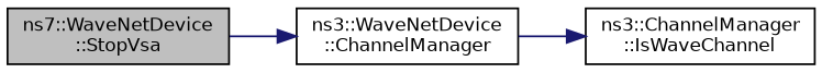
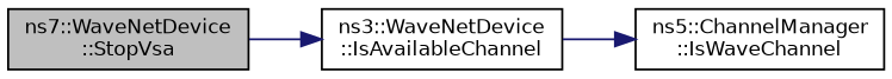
  digraph {
    rankdir=LR
    node [color=black fillcolor=white fontname=Helvetica fontsize=10 shape=record style=filled]
    edge [color=midnightblue fontname=Helvetica fontsize=10 labelfontname=Helvetica labelfontsize=10 style=solid]
    n1 [fillcolor=grey75 fontcolor=black height=0.2 label="ns7::WaveNetDevice\l::StopVsa" width=0.4]
-   n2 [height=0.2 label="ns3::WaveNetDevice\l::ChannelManager" width=0.4]
-   n3 [height=0.2 label="ns3::ChannelManager\l::IsWaveChannel" width=0.4]
+   n2 [height=0.2 label="ns3::WaveNetDevice\l::IsAvailableChannel" width=0.4]
+   n3 [height=0.2 label="ns5::ChannelManager\l::IsWaveChannel" width=0.4]
    n1 -> n2
    n2 -> n3
  }
